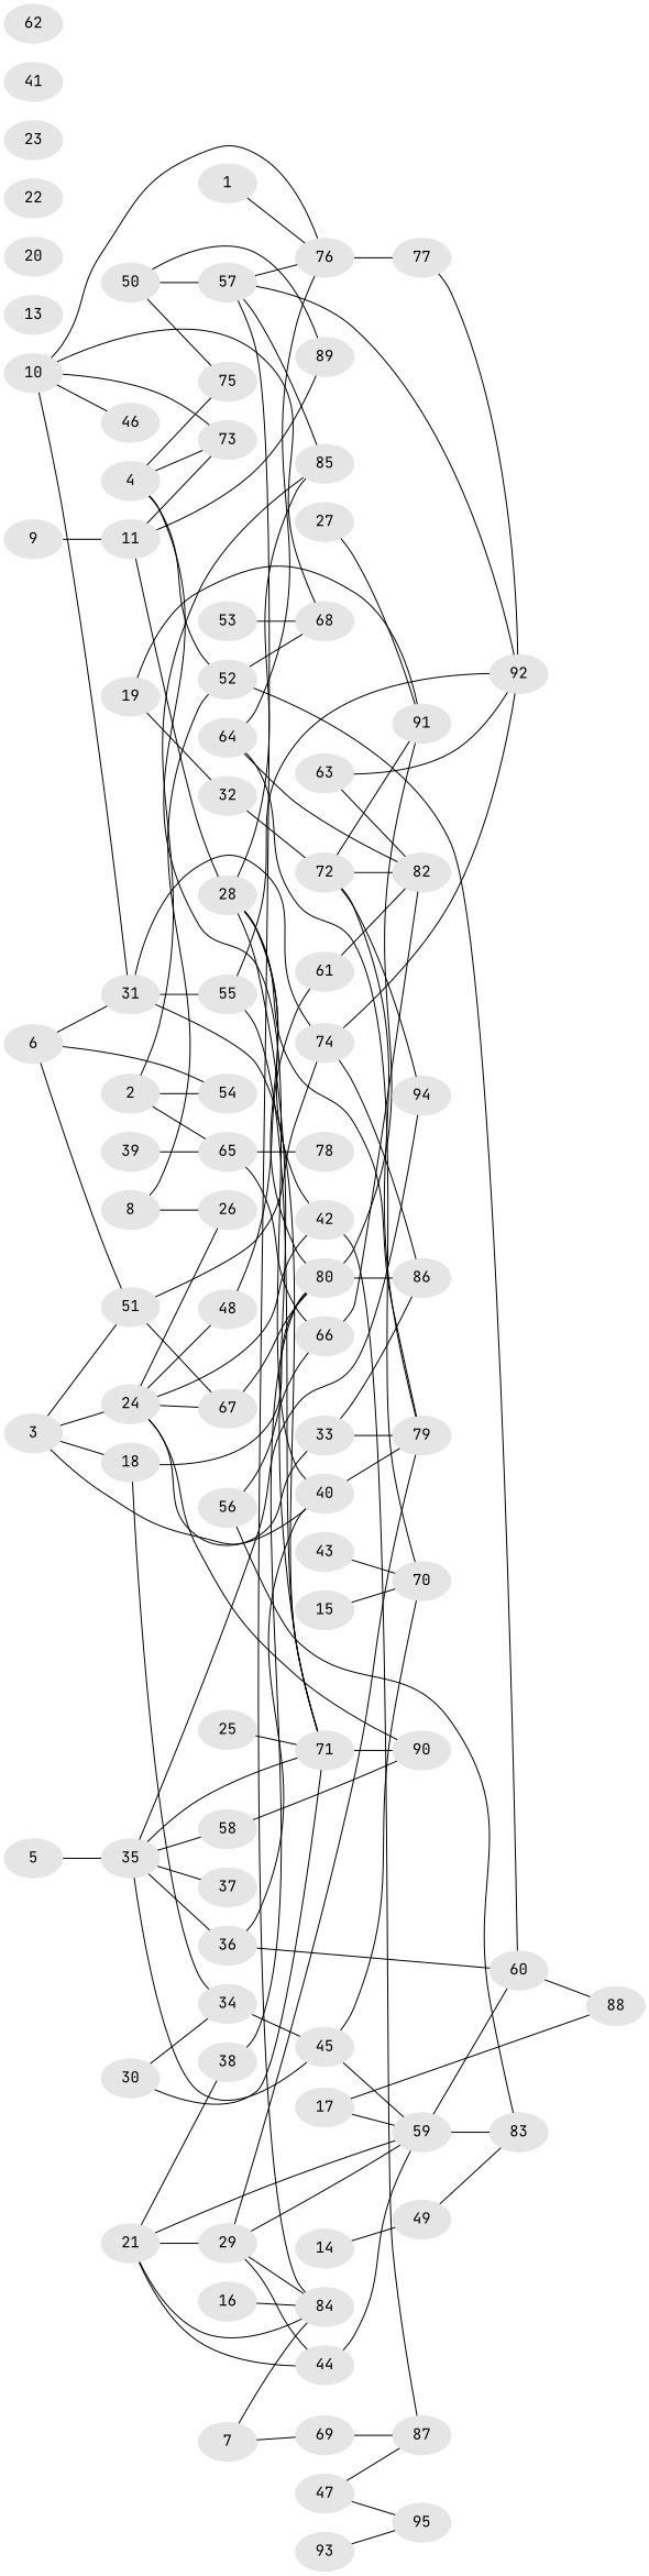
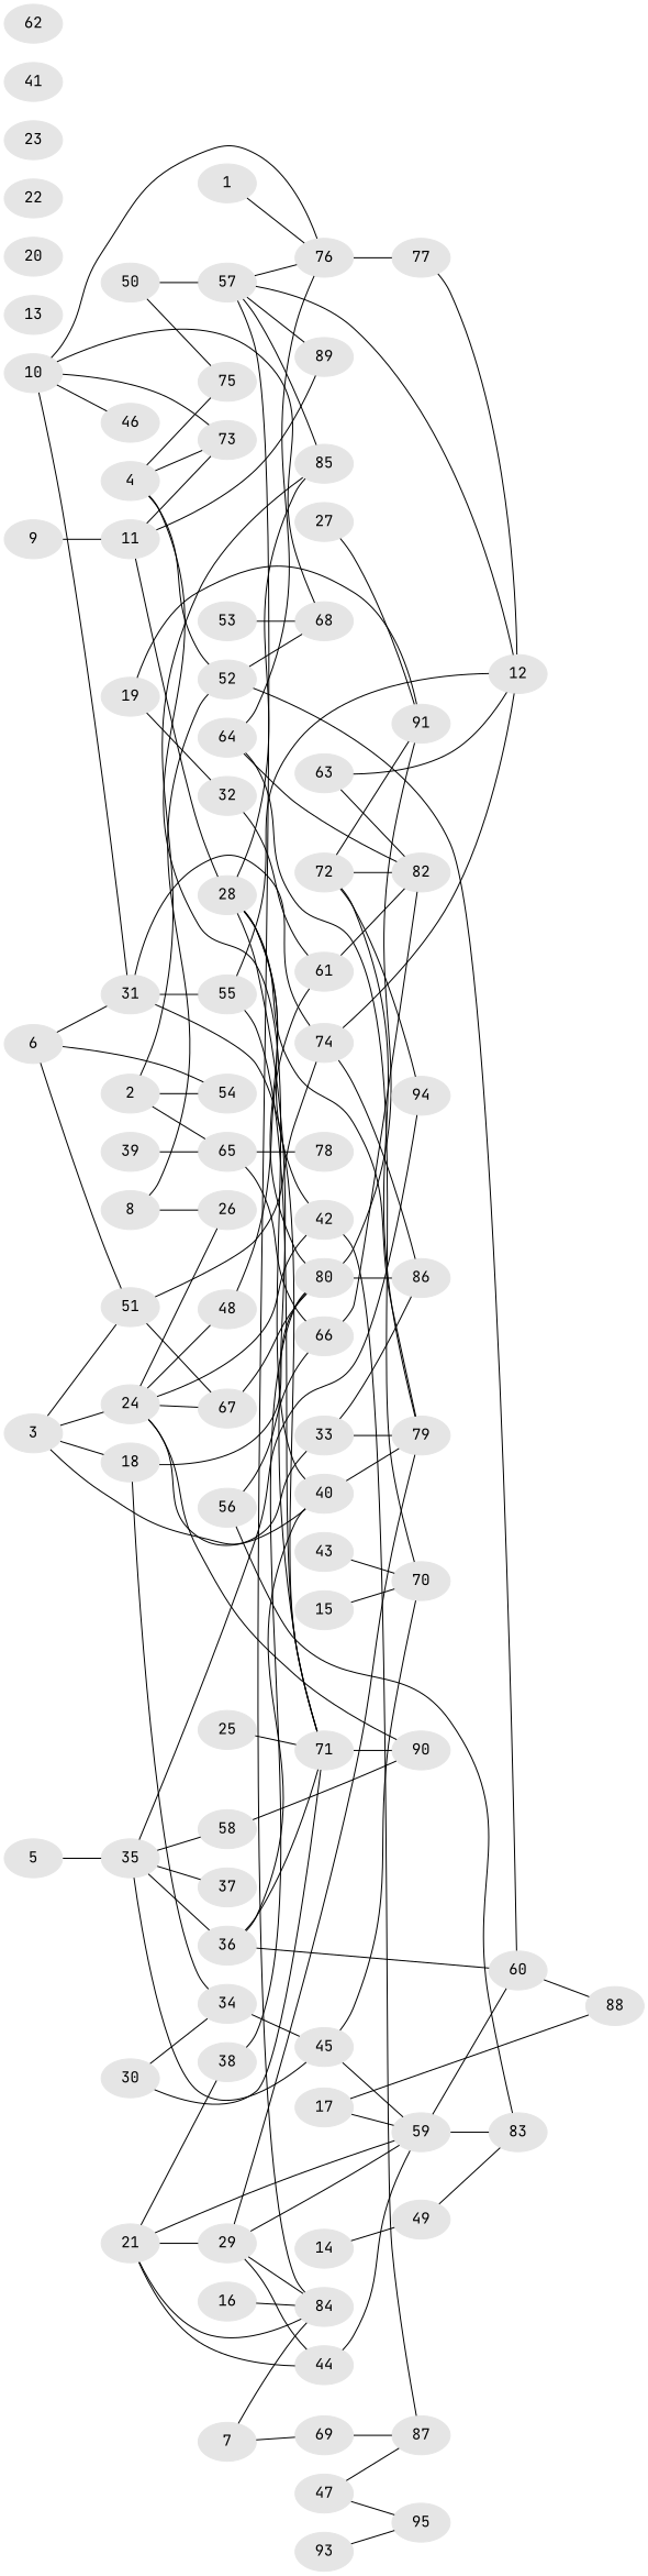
  graph {
    fontname="JetBrains Mono"
    rankdir=LR
    node [color=gray90 fontname="JetBrains Mono" style=filled]
    edge [fontname="JetBrains Mono"]
    1
    76
    77
    2
    54
    65
    85
    66
    78
    3
    18
    24
    33
    51
    34
    80
    26
    40
    42
    48
    67
    90
    79
    86
    74
    4
    52
    73
    75
    68
    60
    5
    35
    71
    45
    36
    37
    58
    94
    6
    31
    55
    7
    69
    84
    87
    8
    9
    11
    28
    89
    10
    46
    21
    59
    29
    38
    44
    13
    14
    49
    83
    15
    70
    16
    17
    88
    91
    19
    32
    61
    20
    22
    23
    25
    27
    30
-   92
+   92 [label=12]
    82
    39
    41
    43
    47
    95
    50
    57
    53
    56
    62
    63
    64
    72
    93
    1 -- 76
    76 -- 77
    77 -- 92
    2 -- 54
    2 -- 65
    2 -- 85
    65 -- 66
    65 -- 78
    66 -- 82
    3 -- 18
    3 -- 24
    3 -- 33
    3 -- 51
    18 -- 34
    18 -- 80
    24 -- 26
    24 -- 40
    24 -- 42
    24 -- 48
    24 -- 67
    24 -- 90
    33 -- 79
    33 -- 86
    51 -- 67
    51 -- 74
    34 -- 45
    80 -- 86
    80 -- 91
    40 -- 79
    42 -- 87
    48 -- 61
    67 -- 80
    74 -- 86
    74 -- 92
    4 -- 40
    4 -- 52
    4 -- 73
    4 -- 75
    52 -- 68
    52 -- 60
    60 -- 88
    5 -- 35
-   35 -- 71
+   36 -- 71
    35 -- 45
    35 -- 36
    35 -- 37
    35 -- 58
    35 -- 94
    71 -- 90
    45 -- 59
    45 -- 70
    36 -- 40
    36 -- 60
    58 -- 90
    6 -- 54
    6 -- 51
    6 -- 31
    31 -- 74
    31 -- 71
    31 -- 55
    55 -- 71
    55 -- 92
    7 -- 69
    7 -- 84
    69 -- 87
    8 -- 26
    8 -- 52
    9 -- 11
    11 -- 73
    11 -- 28
    11 -- 89
    28 -- 85
    28 -- 80
    28 -- 42
    28 -- 79
    28 -- 71
    10 -- 76
    10 -- 73
    10 -- 68
    10 -- 31
    10 -- 46
    21 -- 84
    21 -- 59
    21 -- 29
    21 -- 38
    21 -- 44
    59 -- 60
    59 -- 83
    29 -- 79
    29 -- 84
    29 -- 59
    29 -- 44
    38 -- 80
    44 -- 59
    14 -- 49
    49 -- 83
    15 -- 70
    16 -- 84
    17 -- 59
    17 -- 88
    19 -- 91
    19 -- 32
-   32 -- 72
+   32 -- 61
    61 -- 82
    25 -- 71
    27 -- 91
    30 -- 34
    30 -- 71
    39 -- 65
    43 -- 70
    47 -- 87
    47 -- 95
    50 -- 75
    50 -- 57
    57 -- 76
    57 -- 85
    57 -- 84
-   50 -- 89
+   57 -- 89
    57 -- 92
    53 -- 68
    56 -- 66
    56 -- 83
    63 -- 92
    63 -- 82
    64 -- 76
    64 -- 70
    64 -- 82
    72 -- 79
    72 -- 94
    72 -- 91
    72 -- 82
    93 -- 95
  }
